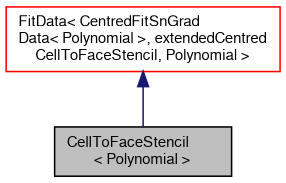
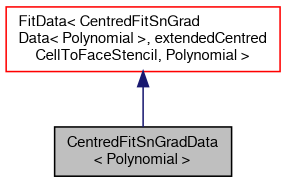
  digraph {
    rankdir=TB
    node [fontname=FreeSans fontsize=10 shape=record]
-   n1 [color=black fillcolor=grey75 fontcolor=black height=0.2 label="CellToFaceStencil\l\< Polynomial \>" style=filled width=0.4]
+   n1 [color=black fillcolor=grey75 fontcolor=black height=0.2 label="CentredFitSnGradData\l\< Polynomial \>" style=filled width=0.4]
    n2 [color=red height=0.2 label="FitData\< CentredFitSnGrad\lData\< Polynomial \>, extendedCentred\lCellToFaceStencil, Polynomial \>" width=0.4]
    n2 -> n1 [color=midnightblue dir=back fontname=FreeSans fontsize=10 labelfontname=FreeSans labelfontsize=10 style=solid]
  }
